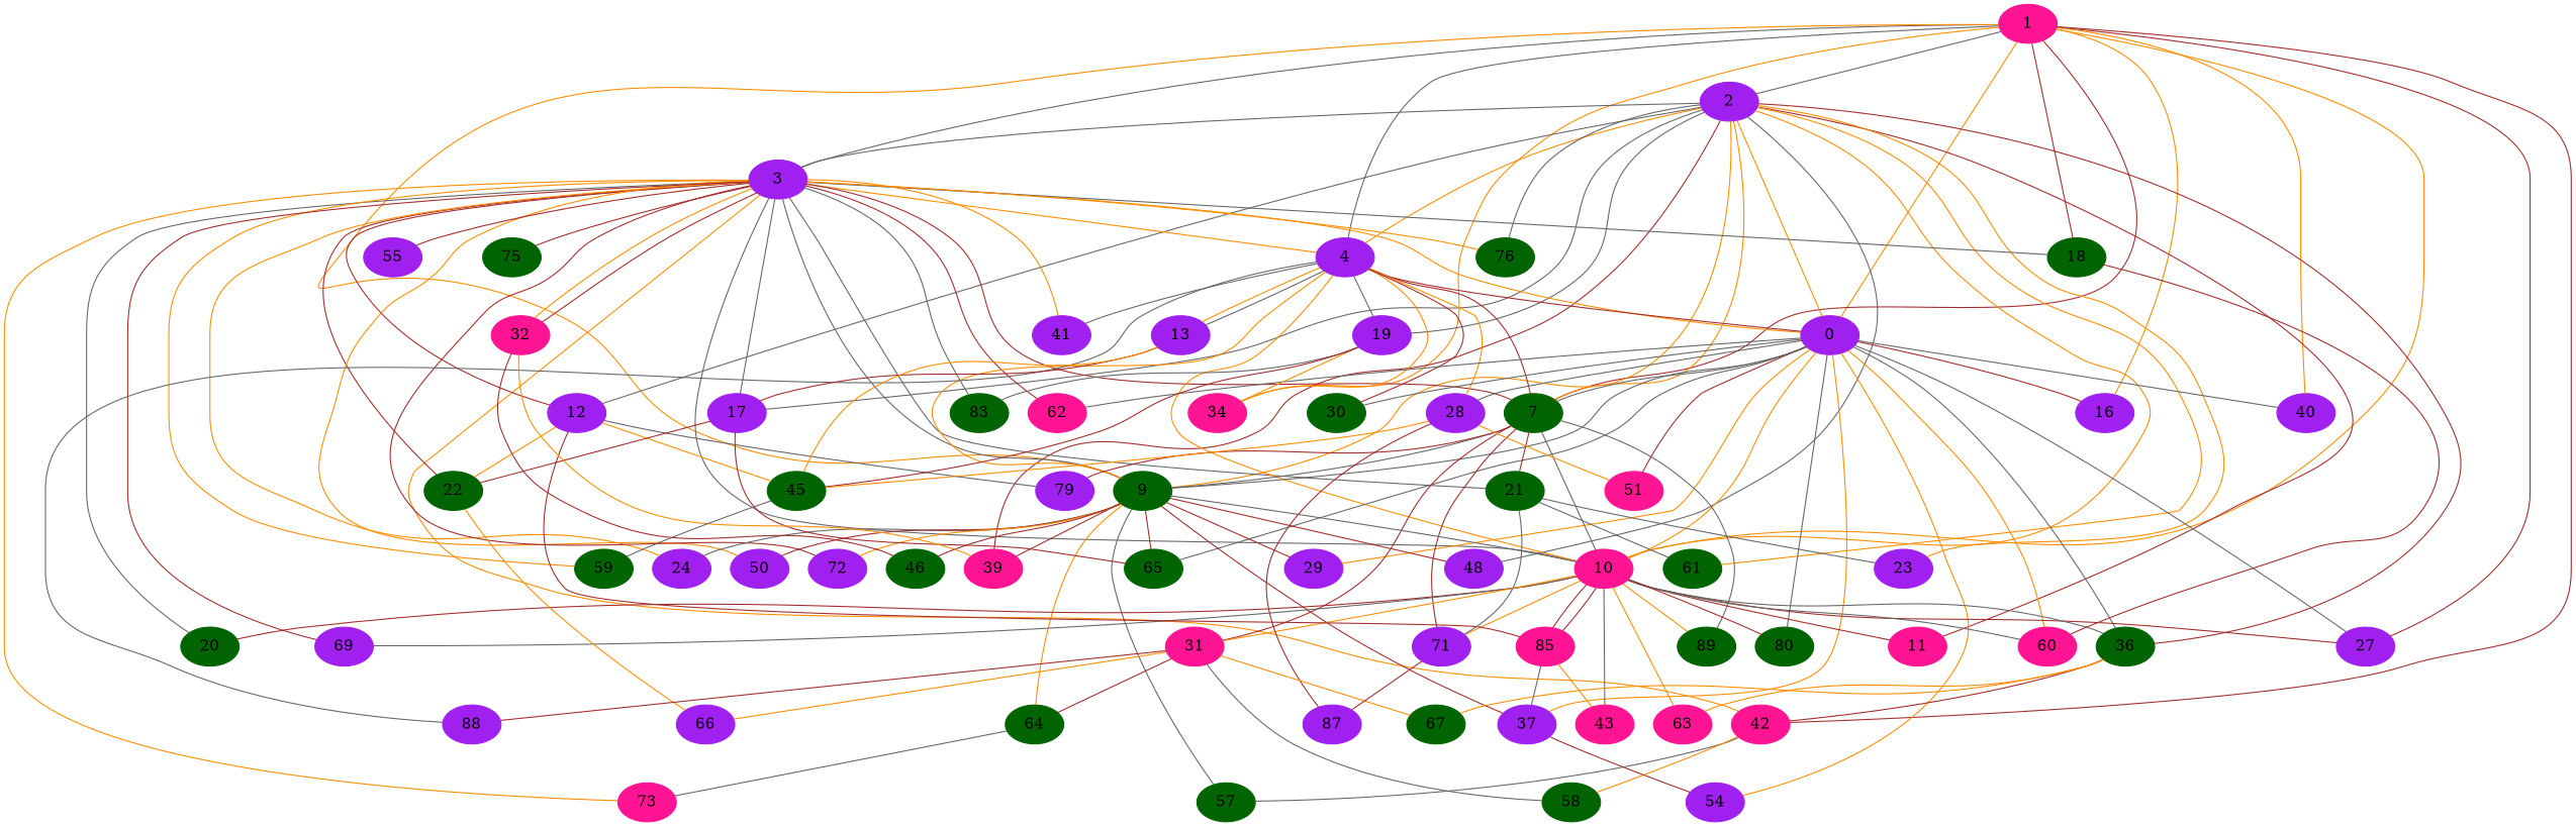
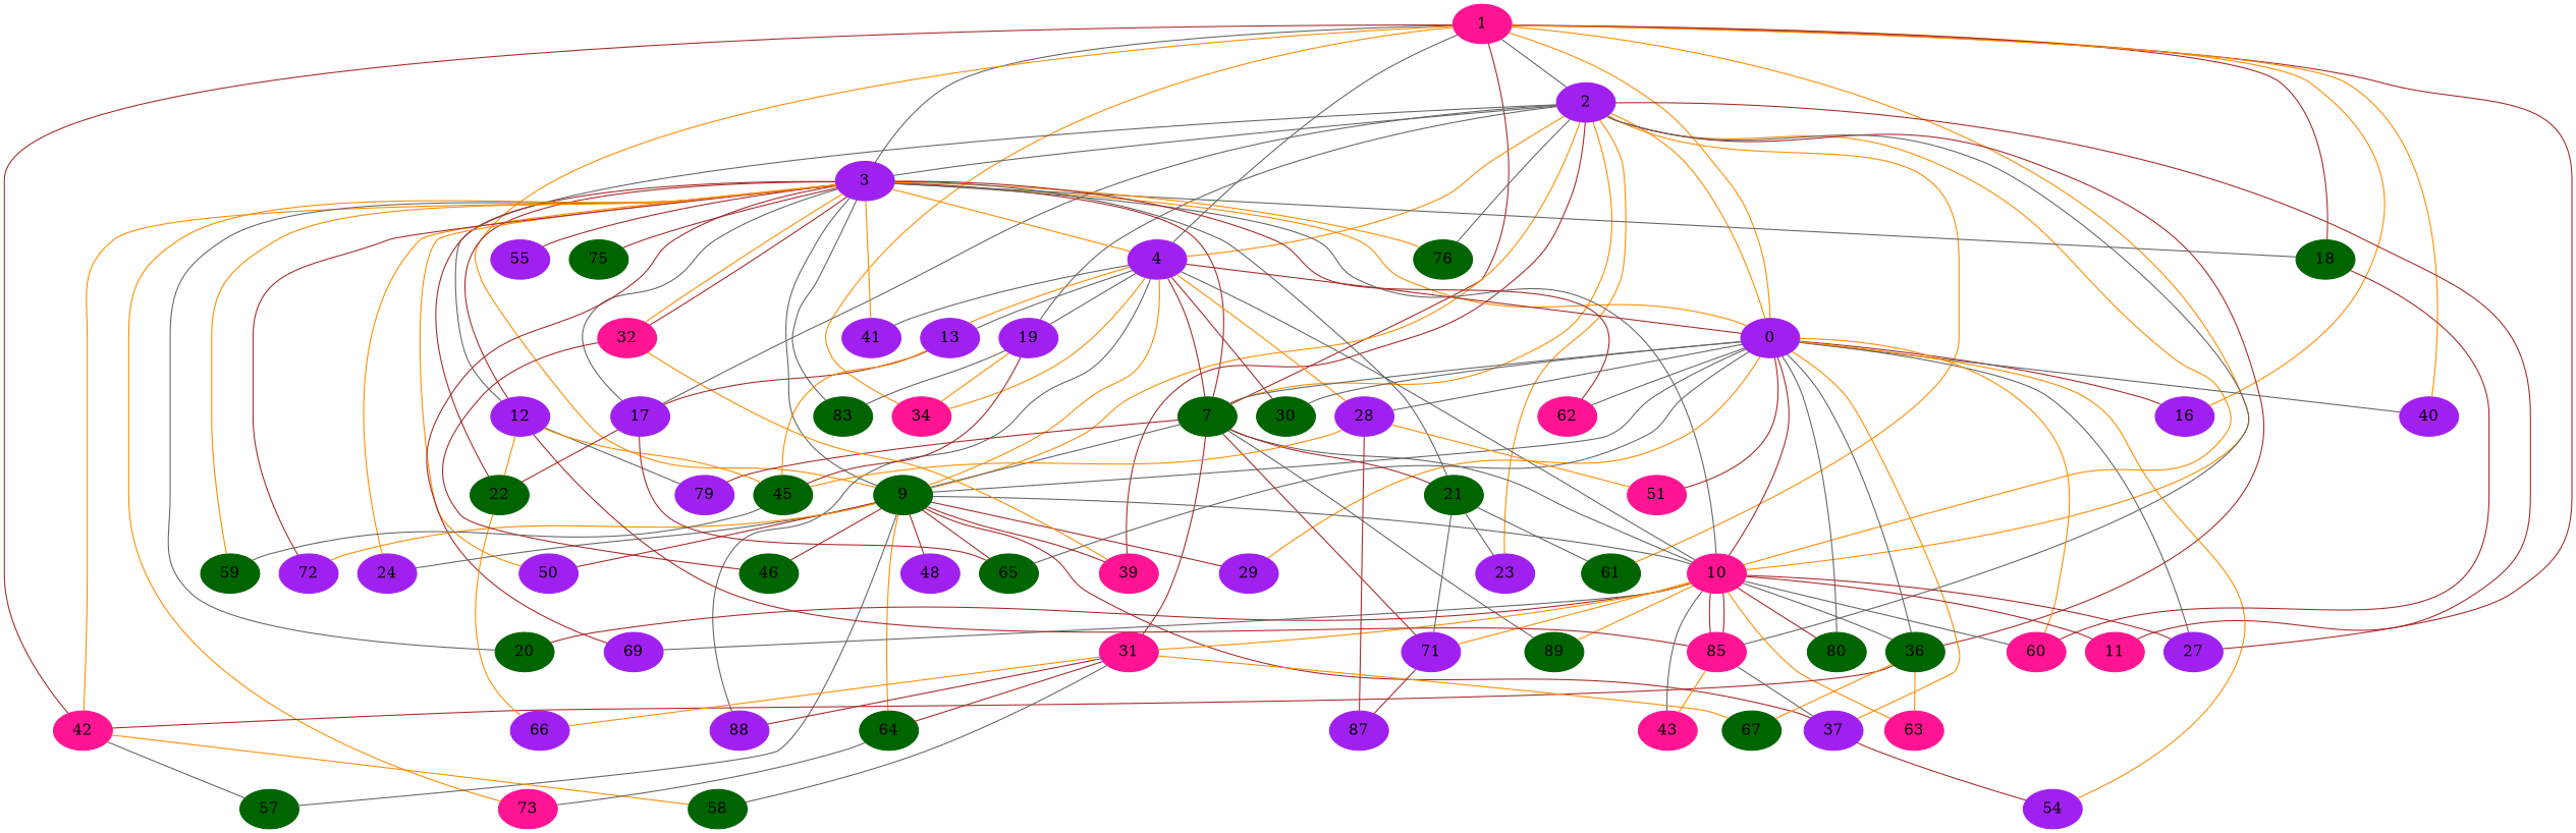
  graph {
    node [color=purple style=filled]
    edge [color=darkorange]
    1 [color=deeppink super="+68"]
    2 [super="+38"]
    3 [super="+8"]
    4 [super="+82"]
    n5 [label=0 super="+6"]
    7 [color=darkgreen super="+52"]
    9 [color=darkgreen super="+14"]
    10 [color=deeppink super="+86"]
    16
    18 [color=darkgreen]
    27
    34 [color=deeppink]
    40
    42 [color=deeppink]
    11 [color=deeppink]
    12 [super="+33"]
    17 [super="+70"]
    19 [super="+78"]
    23
    36 [color=darkgreen super="+56"]
    39 [color=deeppink super="+53"]
    48
    61 [color=darkgreen]
    76 [color=darkgreen]
    20 [color=darkgreen]
    21 [color=darkgreen super="+44"]
    22 [color=darkgreen super="+77"]
    24 [super="+35"]
    32 [color=deeppink]
    41
    50
    55
    59 [color=darkgreen]
    62 [color=deeppink]
    69
    72
    73 [color=deeppink]
    75 [color=darkgreen]
    83 [color=darkgreen]
    13
    28 [super="+85"]
    30 [color=darkgreen]
    88
    29
    37 [super="+47"]
    51 [color=deeppink]
    54
    60 [color=deeppink super="+87"]
    65 [color=darkgreen super="+84"]
    80 [color=darkgreen]
    31 [color=deeppink super="+49"]
    71 [super="+74"]
    79
    89 [color=darkgreen]
    46 [color=darkgreen]
    57 [color=darkgreen]
    64 [color=darkgreen]
    n58 [color=deeppink label=85]
    43 [color=deeppink]
    63 [color=deeppink]
    58 [color=darkgreen]
    45 [color=darkgreen]
    67 [color=darkgreen]
    66
    n65 [label=87]
    1 -- 2 [color=gray40]
    1 -- 3 [color=gray40 weight=2]
    1 -- 4 [color=gray40]
    1 -- n5 [weight=2]
    1 -- 7 [color=brown weight=2]
    1 -- 9
    1 -- 10
    1 -- 16
    1 -- 18 [color=brown]
    1 -- 27 [color=brown]
    1 -- 34
    1 -- 40
    1 -- 42 [color=brown]
    2 -- 3 [color=gray40 weight=2]
    2 -- 4
    2 -- n5 [weight=2]
    2 -- 7
    2 -- 9
    2 -- 10
    2 -- 11 [color=brown]
    2 -- 12 [color=gray40]
    2 -- 17 [color=gray40]
    2 -- 19 [color=gray40]
    2 -- 23
    2 -- 36 [color=brown]
    2 -- 39 [color=brown]
-   2 -- 48 [color=gray40]
+   2 -- n58 [color=gray40]
    2 -- 61
    2 -- 76 [color=gray40]
    3 -- 4 [weight=2]
    3 -- n5 [weight=4]
    3 -- 7 [color=brown weight=2]
    3 -- 9 [color=gray40 weight=2]
    3 -- 10 [color=gray40 weight=2]
    3 -- 18 [color=gray40]
    3 -- 42
    3 -- 12 [color=brown]
    3 -- 17 [color=gray40]
    3 -- 76
    3 -- 20 [color=gray40]
    3 -- 21 [color=gray40 weight=2]
    3 -- 22 [color=brown]
    3 -- 24
    3 -- 32
    3 -- 32 [color=brown]
    3 -- 41
    3 -- 50
    3 -- 55 [color=brown weight=2]
    3 -- 59
    3 -- 62 [color=brown]
    3 -- 69 [color=brown]
    3 -- 72 [color=brown]
    3 -- 73
    3 -- 75 [color=brown weight=2]
    3 -- 83 [color=gray40]
    4 -- n5 [color=brown weight=2]
    4 -- 7 [color=brown]
    4 -- 9
-   4 -- 10
+   4 -- 10 [color=gray40]
    4 -- 34
    4 -- 19 [color=gray40]
    4 -- 41 [color=gray40]
    4 -- 13
    4 -- 13 [color=gray40]
    4 -- 28
    4 -- 30 [color=brown]
    4 -- 88 [color=gray40]
    n5 -- 7 [color=gray40 weight=2]
    n5 -- 9 [color=gray40 weight=2]
-   n5 -- 10 [weight=2]
+   n5 -- 10 [color=brown weight=2]
    n5 -- 16 [color=brown]
    n5 -- 27 [color=gray40]
    n5 -- 40 [color=gray40]
    n5 -- 36 [color=gray40]
    n5 -- 62 [color=gray40]
    n5 -- 28 [color=gray40]
    n5 -- 30 [color=gray40]
    n5 -- 29
    n5 -- 37
    n5 -- 51 [color=brown]
    n5 -- 54
    n5 -- 60
    n5 -- 65 [color=gray40]
    n5 -- 80 [color=gray40]
    7 -- 9 [color=gray40]
    7 -- 10 [color=gray40]
    7 -- 21 [color=brown]
    7 -- 31 [color=brown]
    7 -- 71 [color=brown]
    7 -- 79 [color=brown]
    7 -- 89 [color=gray40]
    9 -- 10 [color=gray40]
    9 -- 39 [color=brown]
    9 -- 48 [color=brown]
    9 -- 24 [color=gray40 weight=2]
    9 -- 50 [color=brown]
    9 -- 72
    9 -- 29 [color=brown]
    9 -- 37 [color=brown]
    9 -- 65 [color=brown]
    9 -- 46 [color=brown]
    9 -- 57 [color=gray40]
    9 -- 64
    10 -- 27 [color=brown]
    10 -- 11 [color=brown]
    10 -- 36 [color=gray40]
    10 -- 20 [color=brown]
    10 -- 69 [color=gray40]
    10 -- 60 [color=gray40]
    10 -- 80 [color=brown]
    10 -- 31 [weight=2]
    10 -- 71
    10 -- 89
    10 -- n58 [color=brown]
    10 -- n58 [color=brown]
    10 -- 43 [color=gray40]
    10 -- 63
    18 -- 60 [color=brown]
    42 -- 57 [color=gray40]
    42 -- 58
    12 -- 22
    12 -- 79 [color=gray40]
    12 -- n58 [color=brown]
    12 -- 45
    17 -- 22 [color=brown]
    17 -- 65 [color=brown]
    19 -- 34
    19 -- 83 [color=gray40]
    19 -- 45 [color=brown]
    36 -- 42 [color=brown]
    36 -- 63
    36 -- 67
    21 -- 23 [color=gray40]
    21 -- 61 [color=gray40]
    21 -- 71 [color=gray40]
    22 -- 66
    32 -- 39
    32 -- 46 [color=brown]
    13 -- 17 [color=brown]
    13 -- 45
    28 -- 51
    28 -- 45
    28 -- n65 [color=brown]
    37 -- 54 [color=brown]
    31 -- 88 [color=brown]
    31 -- 64 [color=brown]
    31 -- 58 [color=gray40]
    31 -- 67
    31 -- 66
    71 -- n65 [color=brown]
    64 -- 73 [color=gray40]
    n58 -- 37 [color=gray40]
    n58 -- 43
    45 -- 59 [color=gray40]
  }
